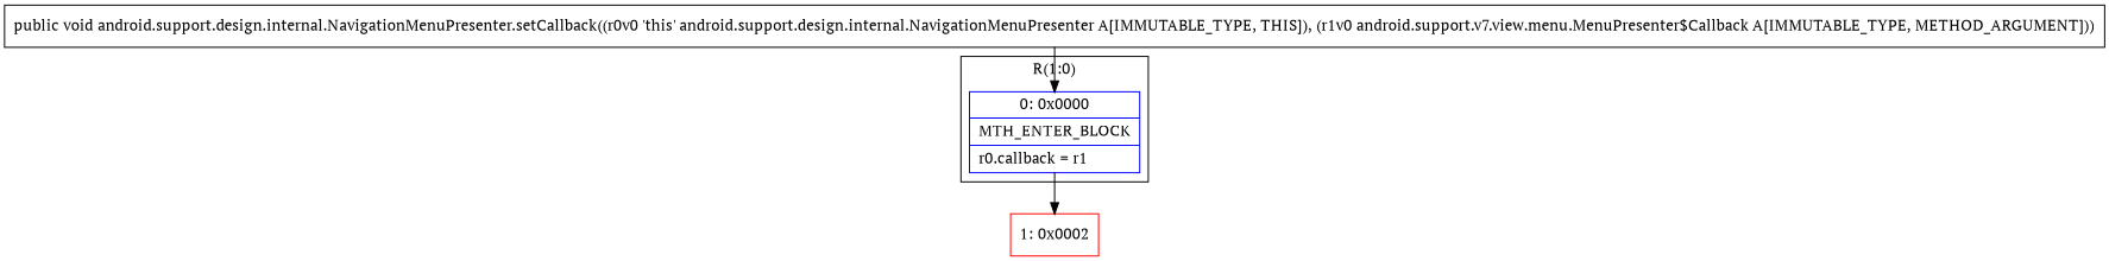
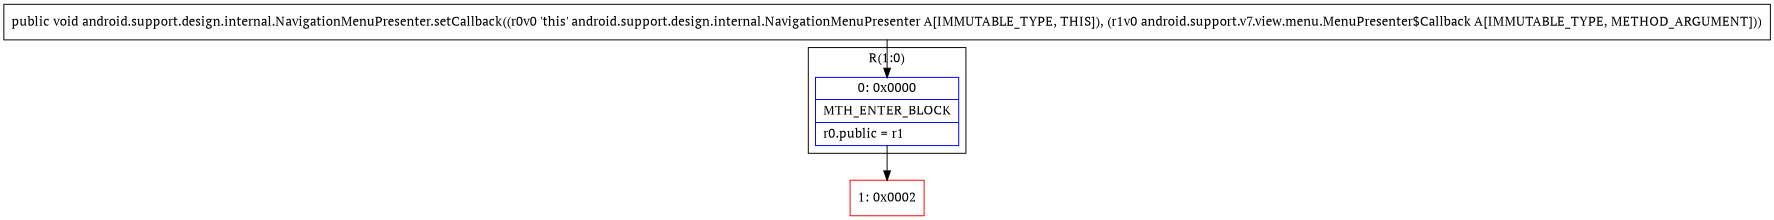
  digraph {
    fontname="PT Serif"
    node [shape=record fontname="PT Serif"]
    edge [fontname="PT Serif"]
-   n1 [color=blue label="{0\:\ 0x0000|MTH_ENTER_BLOCK\l|r0.callback = r1\l}"]
+   n1 [color=blue label="{0\:\ 0x0000|MTH_ENTER_BLOCK\l|r0.public = r1\l}"]
    n2 [color=red label="{1\:\ 0x0002}"]
    n3 [label="{public void android.support.design.internal.NavigationMenuPresenter.setCallback((r0v0 'this' android.support.design.internal.NavigationMenuPresenter A[IMMUTABLE_TYPE, THIS]), (r1v0 android.support.v7.view.menu.MenuPresenter$Callback A[IMMUTABLE_TYPE, METHOD_ARGUMENT])) }"]
    subgraph cluster_1 {
      label="R(1:0)"
      n1
    }
    n1 -> n2
    n3 -> n1
  }
